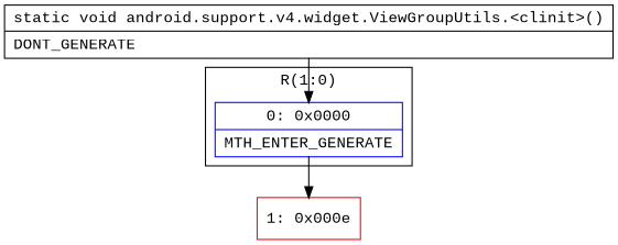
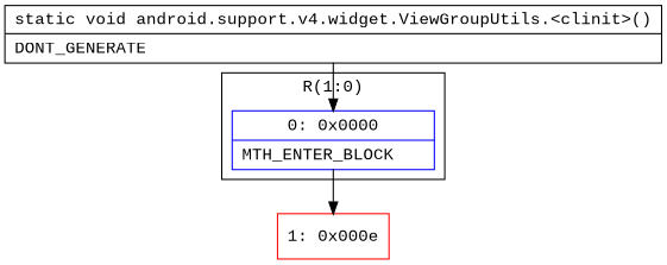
  digraph {
    fontname="Liberation Mono"
    node [shape=record fontname="Liberation Mono"]
    edge [fontname="Liberation Mono"]
-   n1 [color=blue label="{0\:\ 0x0000|MTH_ENTER_GENERATE\l}"]
+   n1 [color=blue label="{0\:\ 0x0000|MTH_ENTER_BLOCK\l}"]
    n2 [color=red label="{1\:\ 0x000e}"]
    n3 [label="{static void android.support.v4.widget.ViewGroupUtils.\<clinit\>()  | DONT_GENERATE\l}"]
    subgraph cluster_1 {
      label="R(1:0)"
      n1
    }
    n1 -> n2
    n3 -> n1
  }
